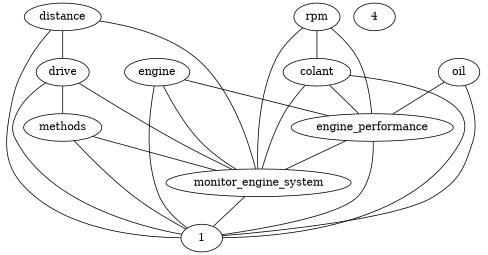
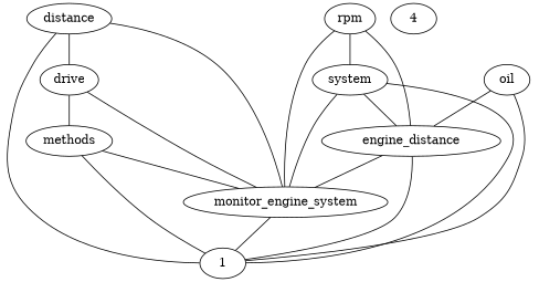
  graph {
-   engine_performance
+   engine_performance [label=engine_distance]
    monitor_engine_system
    1
    distance
    drive
    methods
    rpm
-   colant
-   engine
+   colant [label=system]
    oil
    n11 [label=4]
    engine_performance -- monitor_engine_system
    engine_performance -- 1
    monitor_engine_system -- 1
    distance -- monitor_engine_system
    distance -- 1
    distance -- drive
    drive -- monitor_engine_system
-   drive -- 1
    drive -- methods
    methods -- monitor_engine_system
    methods -- 1
    rpm -- engine_performance
    rpm -- monitor_engine_system
    rpm -- colant
    colant -- engine_performance
    colant -- monitor_engine_system
    colant -- 1
-   engine -- engine_performance
-   engine -- monitor_engine_system
-   engine -- 1
    oil -- engine_performance
    oil -- 1
  }
